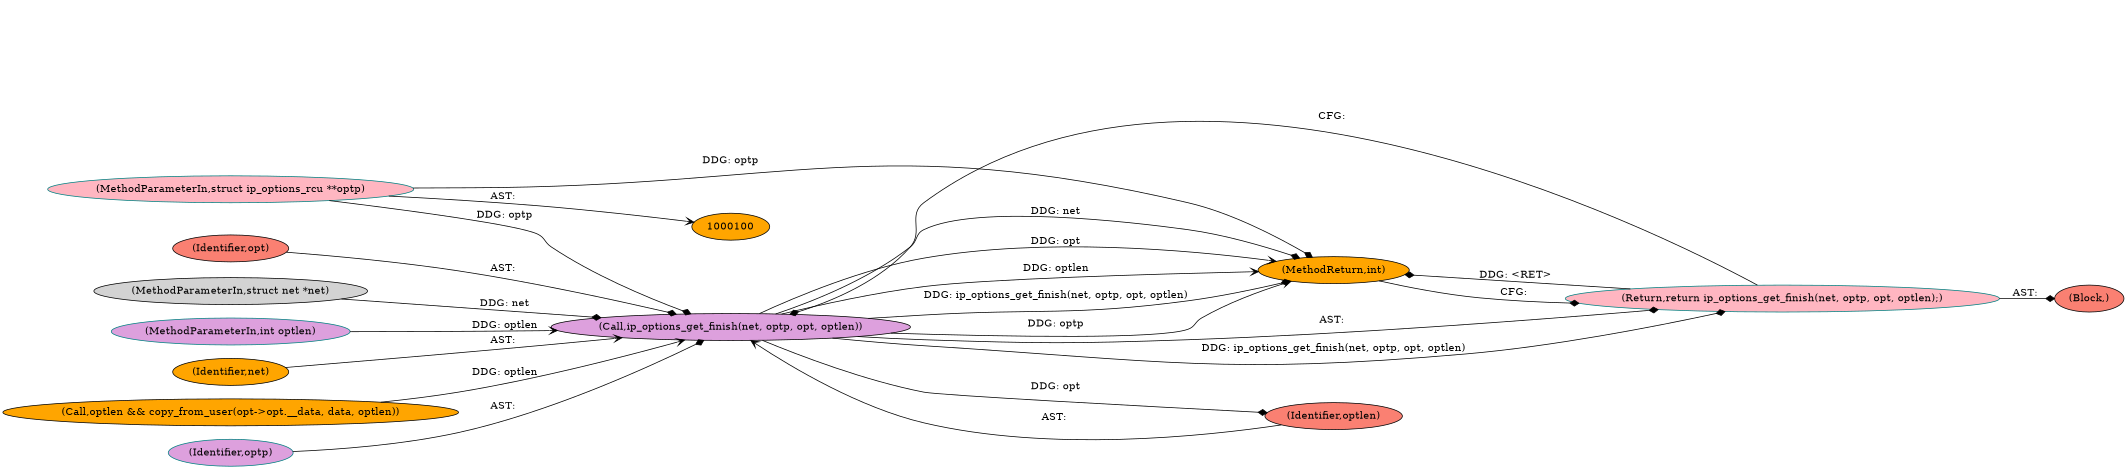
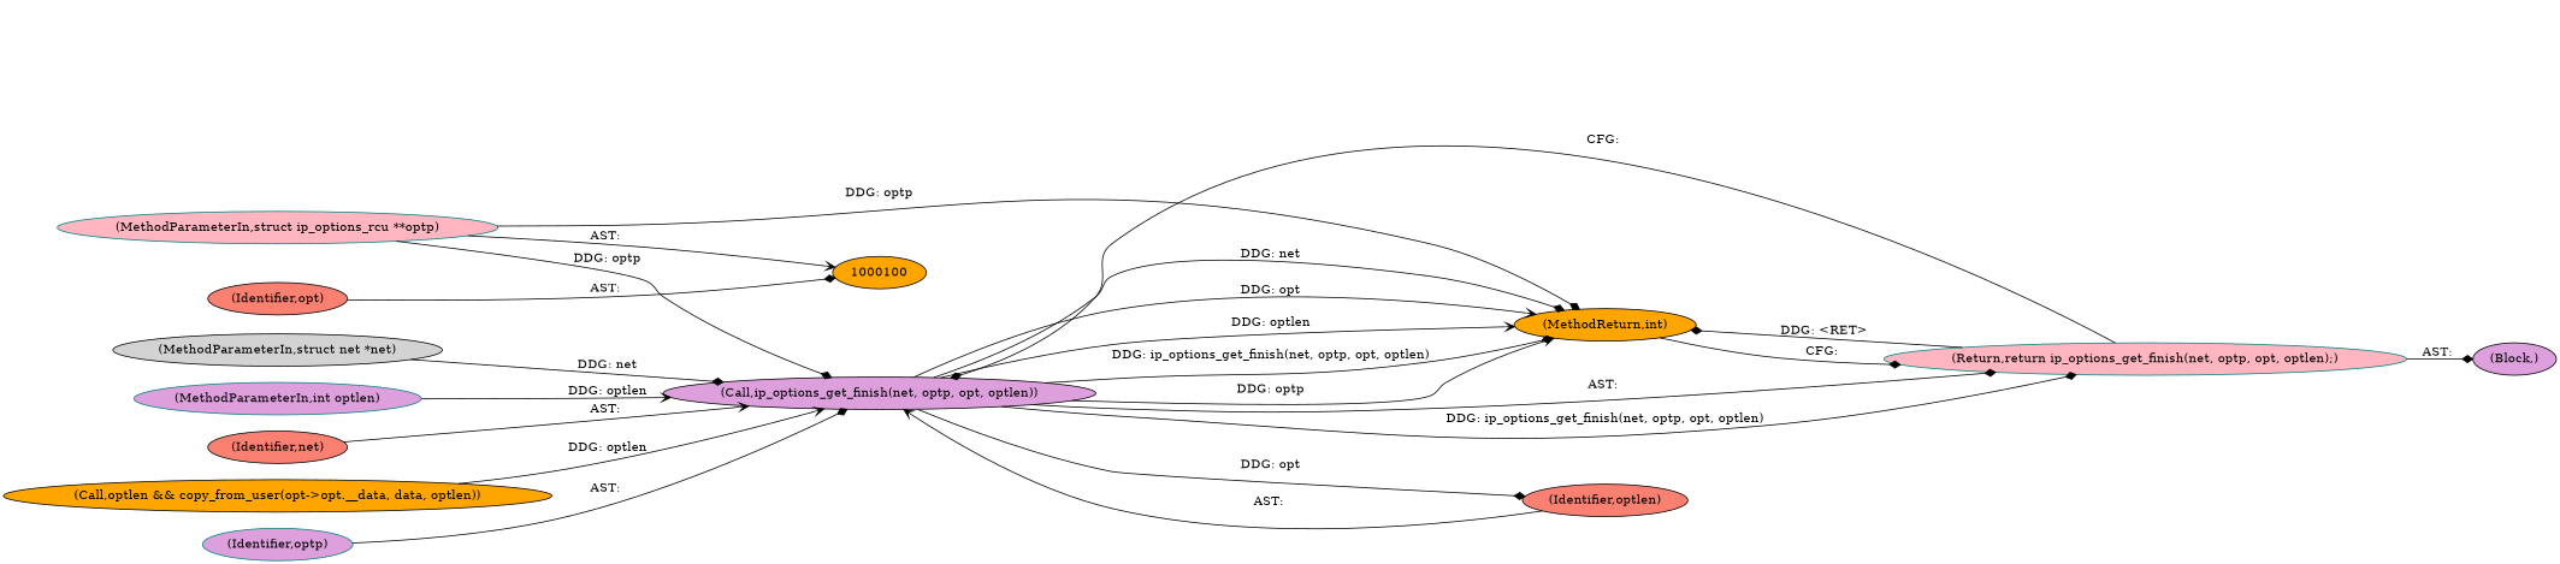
  digraph {
    rankdir=LR
    node [color=black fillcolor=plum style=filled]
    edge [arrowhead=diamond]
    n1 [color=teal fillcolor=lightpink label="(MethodParameterIn,struct ip_options_rcu **optp)"]
    n2 [label="(Call,ip_options_get_finish(net, optp, opt, optlen))"]
    n3 [fillcolor=orange label="(MethodReturn,int)"]
    1000100 [fillcolor=orange]
    n5 [color=teal fillcolor=lightpink label="(Return,return ip_options_get_finish(net, optp, opt, optlen);)"]
    n6 [fillcolor=salmon label="(Identifier,optlen)"]
-   n7 [fillcolor=salmon label="(Block,)"]
+   n7 [label="(Block,)"]
    n8 [fillcolor=salmon label="(Identifier,opt)"]
    n9 [fillcolor=lightgrey label="(MethodParameterIn,struct net *net)"]
    n10 [color=teal label="(MethodParameterIn,int optlen)"]
-   n11 [fillcolor=orange label="(Identifier,net)"]
+   n11 [fillcolor=salmon label="(Identifier,net)"]
    n12 [fillcolor=orange label="(Call,optlen && copy_from_user(opt->opt.__data, data, optlen))"]
    n13 [color=teal label="(Identifier,optp)"]
    n1 -> n2 [label="DDG: optp"]
    n1 -> n3 [label="DDG: optp"]
    n1 -> 1000100 [arrowhead=vee label="AST: "]
    n2 -> n3 [label="DDG: net"]
    n2 -> n3 [arrowhead=vee label="DDG: opt"]
    n2 -> n3 [arrowhead=vee label="DDG: optlen"]
    n2 -> n3 [label="DDG: ip_options_get_finish(net, optp, opt, optlen)"]
    n2 -> n3 [arrowhead=vee label="DDG: optp"]
    n2 -> n5 [label="AST: "]
    n2 -> n5 [label="DDG: ip_options_get_finish(net, optp, opt, optlen)"]
    n2 -> n6 [label="DDG: opt"]
    n3 -> n5 [label="CFG: "]
    n5 -> n2 [label="CFG: "]
    n5 -> n3 [label="DDG: <RET>"]
    n5 -> n7 [label="AST: "]
    n6 -> n2 [arrowhead=vee label="AST: "]
-   n8 -> n2 [label="AST: "]
+   n8 -> 1000100 [label="AST: "]
    n9 -> n2 [label="DDG: net"]
    n10 -> n2 [arrowhead=vee label="DDG: optlen"]
    n11 -> n2 [arrowhead=vee label="AST: "]
    n12 -> n2 [arrowhead=vee label="DDG: optlen"]
    n13 -> n2 [label="AST: "]
  }
